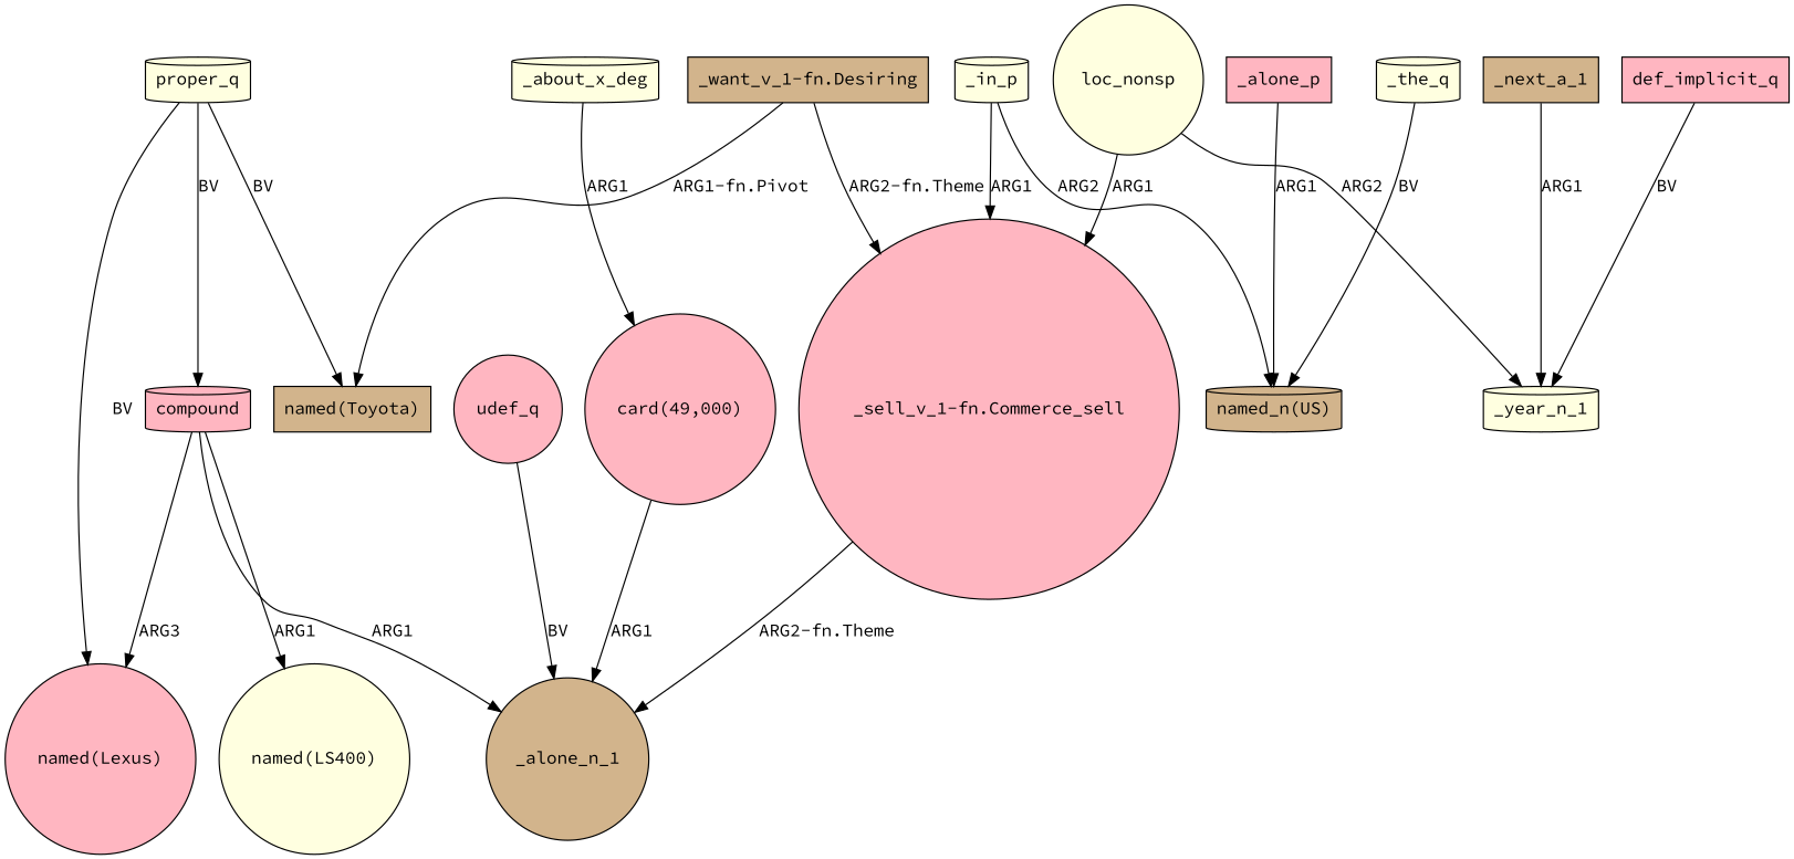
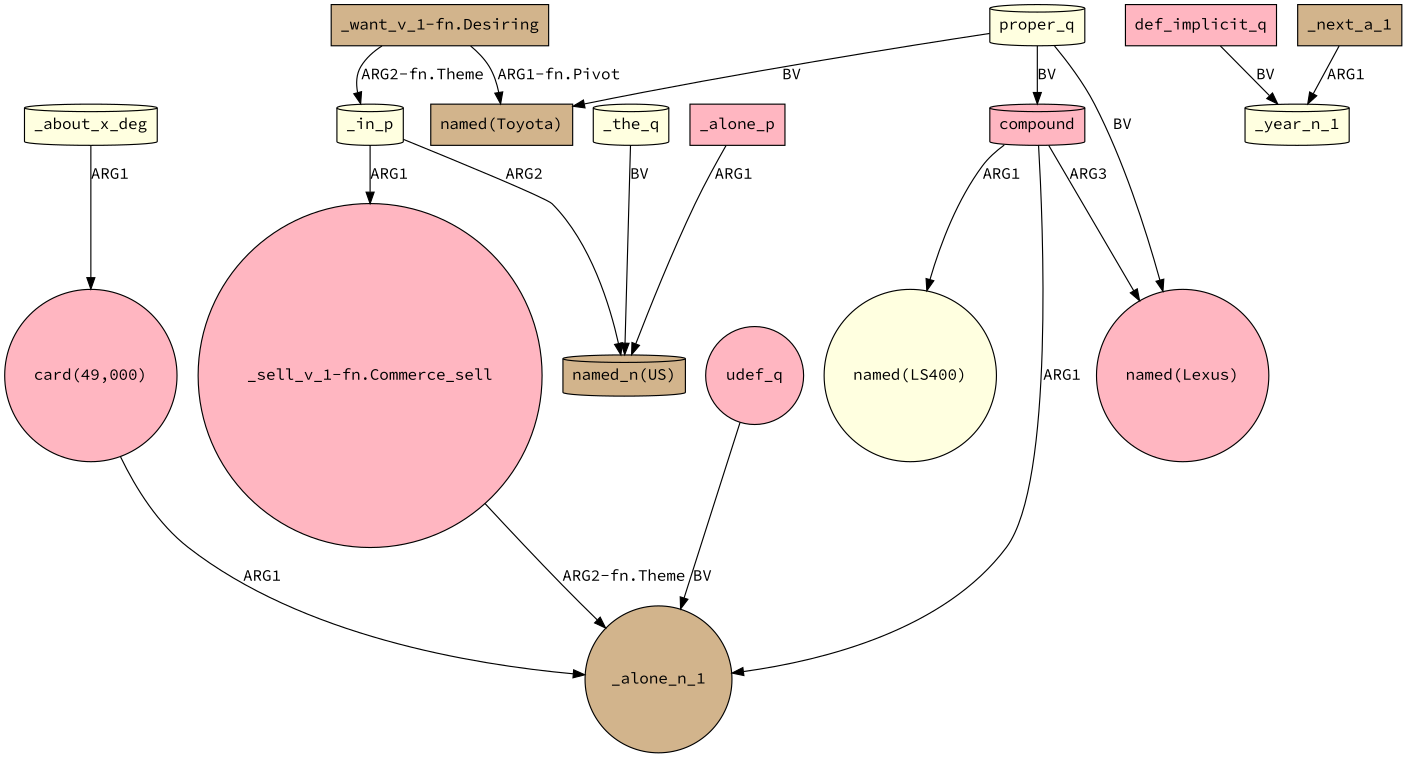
  digraph {
    fontname="Source Code Pro"
    node [fillcolor=lightpink fontname="Source Code Pro" shape=circle style=filled]
    edge [fontname="Source Code Pro"]
    "_want_v_1-fn.Desiring" [fillcolor=tan shape=box]
    "_sell_v_1-fn.Commerce_sell"
    "named(Toyota)" [fillcolor=tan shape=box]
    n4 [fillcolor=tan label=_alone_n_1]
    def_implicit_q [shape=box]
    _year_n_1 [fillcolor=lightyellow shape=cylinder]
    compound [shape=cylinder]
    "named(Lexus)"
    "named(LS400)" [fillcolor=lightyellow]
    _in_p [fillcolor=lightyellow shape=cylinder]
    "named_n(US)" [fillcolor=tan shape=cylinder]
    proper_q [fillcolor=lightyellow shape=cylinder]
    _the_q [fillcolor=lightyellow shape=cylinder]
    _alone_p [shape=box]
    _about_x_deg [fillcolor=lightyellow shape=cylinder]
    "card(49,000)"
    _next_a_1 [fillcolor=tan shape=box]
    udef_q
-   loc_nonsp [fillcolor=lightyellow]
-   "_want_v_1-fn.Desiring" -> "_sell_v_1-fn.Commerce_sell" [label="ARG2-fn.Theme"]
+   "_want_v_1-fn.Desiring" -> _in_p [label="ARG2-fn.Theme"]
    "_want_v_1-fn.Desiring" -> "named(Toyota)" [label="ARG1-fn.Pivot"]
    "_sell_v_1-fn.Commerce_sell" -> n4 [label="ARG2-fn.Theme"]
    def_implicit_q -> _year_n_1 [label=BV]
    compound -> n4 [label=ARG1]
    compound -> "named(Lexus)" [label=ARG3]
    compound -> "named(LS400)" [label=ARG1]
    _in_p -> "_sell_v_1-fn.Commerce_sell" [label=ARG1]
    _in_p -> "named_n(US)" [label=ARG2]
    proper_q -> "named(Toyota)" [label=BV]
    proper_q -> compound [label=BV]
    proper_q -> "named(Lexus)" [label=BV]
    _the_q -> "named_n(US)" [label=BV]
    _alone_p -> "named_n(US)" [label=ARG1]
    _about_x_deg -> "card(49,000)" [label=ARG1]
    "card(49,000)" -> n4 [label=ARG1]
    _next_a_1 -> _year_n_1 [label=ARG1]
    udef_q -> n4 [label=BV]
-   loc_nonsp -> "_sell_v_1-fn.Commerce_sell" [label=ARG1]
-   loc_nonsp -> _year_n_1 [label=ARG2]
  }
